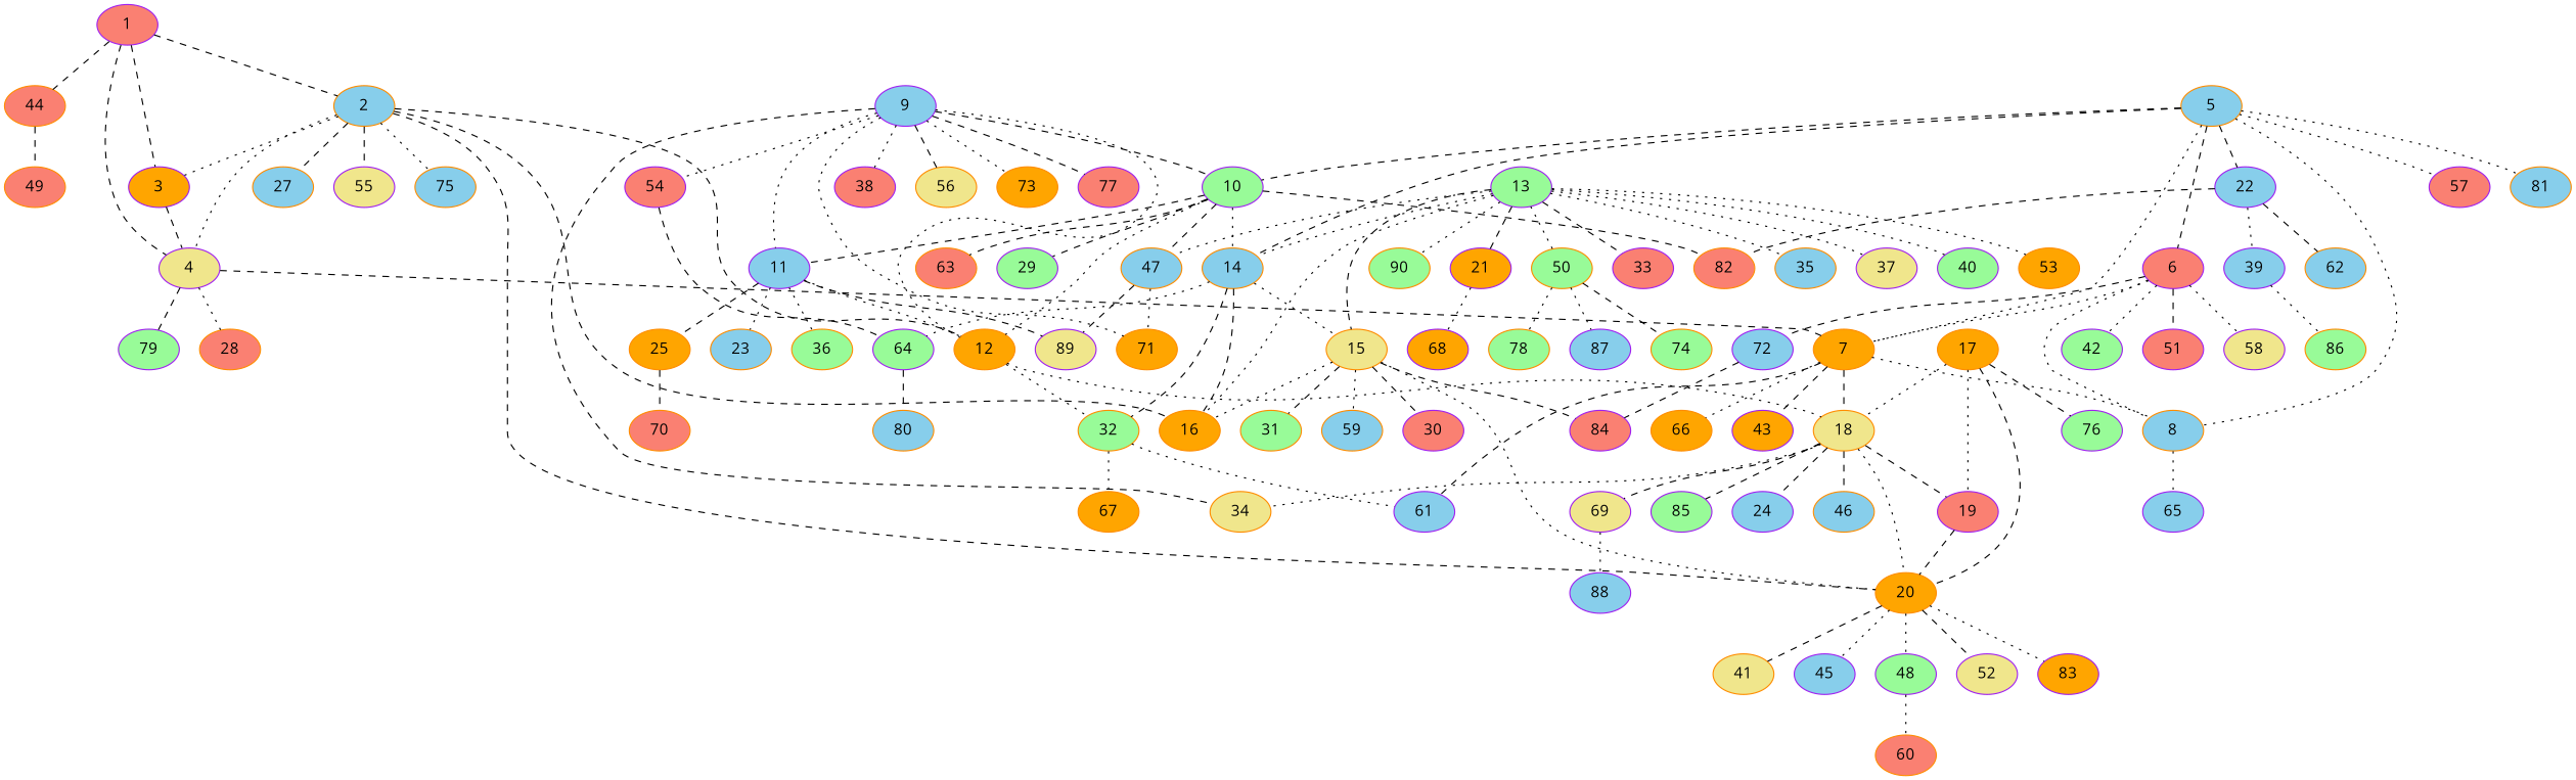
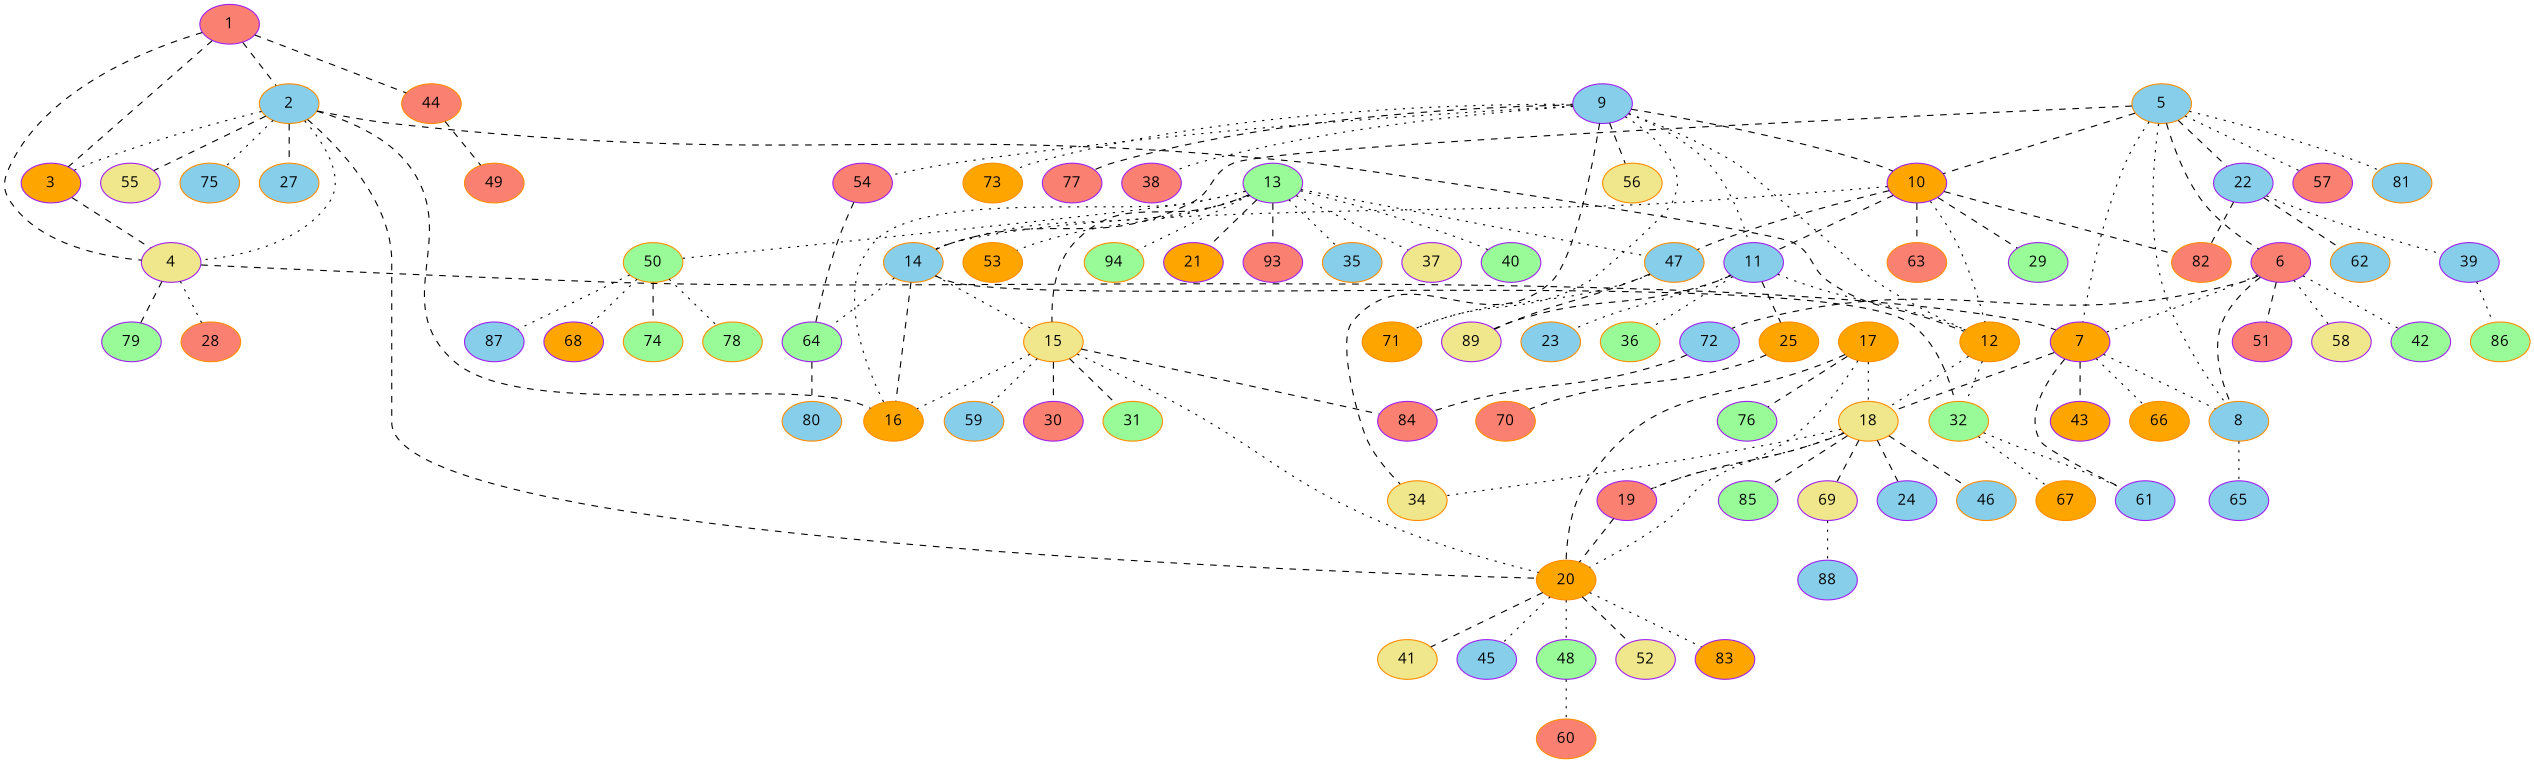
  graph {
    fontname="Open Sans"
    node [color=darkorange fillcolor=skyblue fontname="Open Sans" style=filled]
    edge [fontname="Open Sans" style=dashed]
    1 [color=purple fillcolor=salmon]
    2
    3 [color=purple fillcolor=orange]
    4 [color=purple fillcolor=khaki]
    44 [fillcolor=salmon]
    12 [fillcolor=orange]
    16 [fillcolor=orange]
    20 [fillcolor=orange]
    27
    55 [color=purple fillcolor=khaki]
    75
-   7 [fillcolor=orange]
+   7 [color=purple fillcolor=orange]
    28 [fillcolor=salmon]
    79 [color=purple fillcolor=palegreen]
    49 [fillcolor=salmon]
    18 [fillcolor=khaki]
    32 [fillcolor=palegreen]
    41 [fillcolor=khaki]
    45 [color=purple]
    48 [color=purple fillcolor=palegreen]
    52 [color=purple fillcolor=khaki]
    83 [color=purple fillcolor=orange]
    8
    43 [color=purple fillcolor=orange]
    61 [color=purple]
    66 [fillcolor=orange]
    5
    6 [color=purple fillcolor=salmon]
-   10 [color=purple fillcolor=palegreen]
+   10 [color=purple fillcolor=orange]
    14
    22 [color=purple]
    57 [color=purple fillcolor=salmon]
    81
    42 [color=purple fillcolor=palegreen]
    51 [color=purple fillcolor=salmon]
    58 [color=purple fillcolor=khaki]
    72 [color=purple]
    65 [color=purple]
    11 [color=purple]
    29 [color=purple fillcolor=palegreen]
    47
    63 [fillcolor=salmon]
    82 [fillcolor=salmon]
    15 [fillcolor=khaki]
    64 [color=purple fillcolor=palegreen]
    39 [color=purple]
    62
    84 [color=purple fillcolor=salmon]
    34 [fillcolor=khaki]
    19 [color=purple fillcolor=salmon]
    24 [color=purple]
    46
    69 [color=purple fillcolor=khaki]
    85 [color=purple fillcolor=palegreen]
    9 [color=purple]
    38 [color=purple fillcolor=salmon]
    54 [color=purple fillcolor=salmon]
    56 [fillcolor=khaki]
    71 [fillcolor=orange]
    73 [fillcolor=orange]
    77 [color=purple fillcolor=salmon]
    23
    25 [fillcolor=orange]
    36 [fillcolor=palegreen]
    89 [color=purple fillcolor=khaki]
    70 [fillcolor=salmon]
    67 [fillcolor=orange]
    13 [color=purple fillcolor=palegreen]
    21 [color=purple fillcolor=orange]
-   33 [color=purple fillcolor=salmon]
+   33 [color=purple fillcolor=salmon label=93]
    35
    37 [color=purple fillcolor=khaki]
    40 [color=purple fillcolor=palegreen]
    50 [fillcolor=palegreen]
    53 [fillcolor=orange]
-   90 [fillcolor=palegreen]
+   90 [fillcolor=palegreen label=94]
    30 [color=purple fillcolor=salmon]
    31 [fillcolor=palegreen]
    59
    68 [color=purple fillcolor=orange]
    74 [fillcolor=palegreen]
    78 [fillcolor=palegreen]
    87 [color=purple]
    80
    17 [fillcolor=orange]
    76 [color=purple fillcolor=palegreen]
    88 [color=purple]
    60 [fillcolor=salmon]
    86 [fillcolor=palegreen]
    1 -- 2
    1 -- 3
    1 -- 4
    1 -- 44
    2 -- 3 [style=dotted]
    2 -- 4 [style=dotted]
    2 -- 12
    2 -- 16
    2 -- 20
    2 -- 27
    2 -- 55
    2 -- 75 [style=dotted]
    3 -- 4
    4 -- 7
    4 -- 28 [style=dotted]
    4 -- 79
    44 -- 49
    12 -- 18 [style=dotted]
    12 -- 32 [style=dotted]
    20 -- 41
    20 -- 45 [style=dotted]
    20 -- 48 [style=dotted]
    20 -- 52
    20 -- 83 [style=dotted]
    7 -- 18
    7 -- 8 [style=dotted]
    7 -- 43
    7 -- 61
    7 -- 66 [style=dotted]
    18 -- 20 [style=dotted]
    18 -- 34 [style=dotted]
    18 -- 19
    18 -- 24
    18 -- 46
    18 -- 69
    18 -- 85
    32 -- 61 [style=dotted]
    32 -- 67 [style=dotted]
    48 -- 60 [style=dotted]
    8 -- 65 [style=dotted]
    5 -- 7 [style=dotted]
    5 -- 8 [style=dotted]
    5 -- 6
    5 -- 10
    5 -- 14
    5 -- 22
    5 -- 57 [style=dotted]
    5 -- 81 [style=dotted]
    6 -- 7 [style=dotted]
-   6 -- 8 [style=dotted]
+   6 -- 8
    6 -- 42 [style=dotted]
    6 -- 51
    6 -- 58 [style=dotted]
    6 -- 72
    10 -- 12 [style=dotted]
    10 -- 14 [style=dotted]
    10 -- 11
    10 -- 29
    10 -- 47
    10 -- 63
    10 -- 82
    14 -- 16
    14 -- 32
    14 -- 15 [style=dotted]
    14 -- 64 [style=dotted]
    22 -- 82
    22 -- 39 [style=dotted]
    22 -- 62
    72 -- 84
    11 -- 12 [style=dotted]
    11 -- 23 [style=dotted]
    11 -- 25
    11 -- 36 [style=dotted]
    11 -- 89
    47 -- 71 [style=dotted]
    47 -- 89
    15 -- 16 [style=dotted]
    15 -- 20 [style=dotted]
    15 -- 84
    15 -- 30
    15 -- 31
    15 -- 59 [style=dotted]
    64 -- 80
    39 -- 86 [style=dotted]
    19 -- 20
    69 -- 88 [style=dotted]
    9 -- 12 [style=dotted]
    9 -- 10
    9 -- 11 [style=dotted]
    9 -- 34
    9 -- 38 [style=dotted]
    9 -- 54 [style=dotted]
    9 -- 56
    9 -- 71 [style=dotted]
    9 -- 73 [style=dotted]
    9 -- 77
    54 -- 64
    25 -- 70
    13 -- 16 [style=dotted]
    13 -- 14 [style=dotted]
    13 -- 47 [style=dotted]
    13 -- 15
    13 -- 21
    13 -- 33
    13 -- 35 [style=dotted]
    13 -- 37 [style=dotted]
    13 -- 40 [style=dotted]
    13 -- 50 [style=dotted]
    13 -- 53 [style=dotted]
    13 -- 90 [style=dotted]
-   21 -- 68 [style=dotted]
+   50 -- 68 [style=dotted]
    50 -- 74
    50 -- 78 [style=dotted]
    50 -- 87 [style=dotted]
    17 -- 20
    17 -- 18 [style=dotted]
    17 -- 19 [style=dotted]
    17 -- 76
  }
